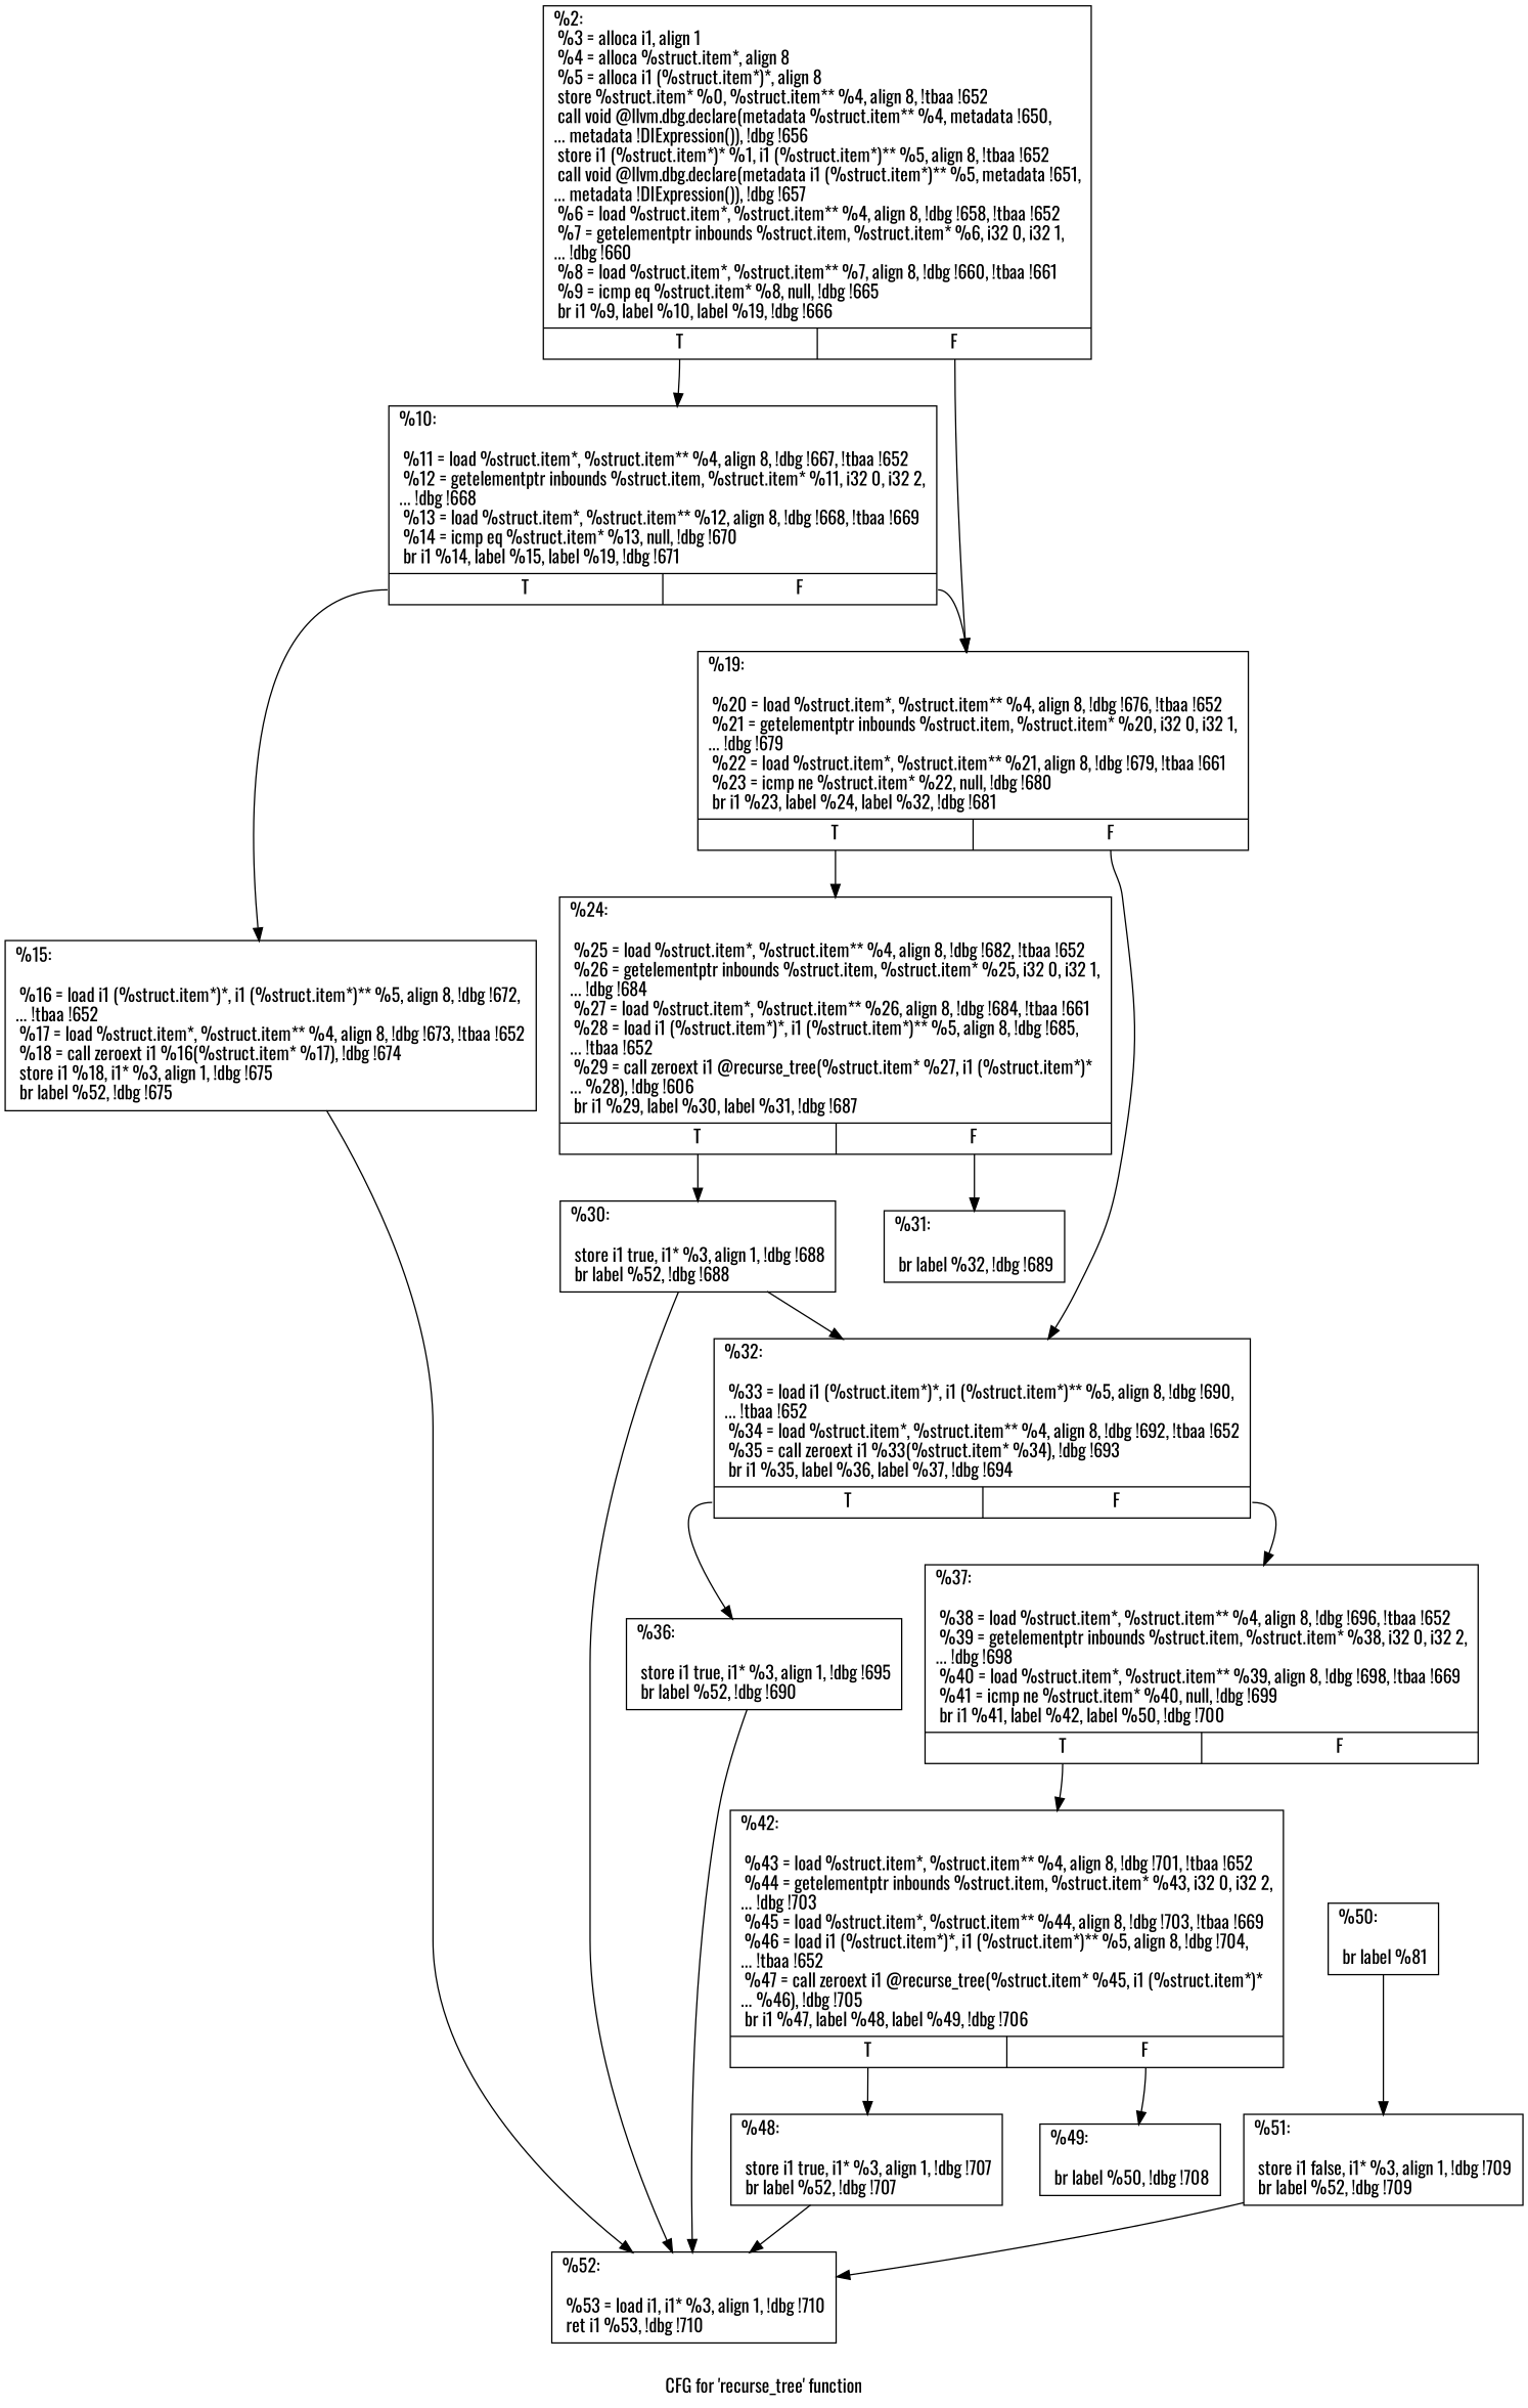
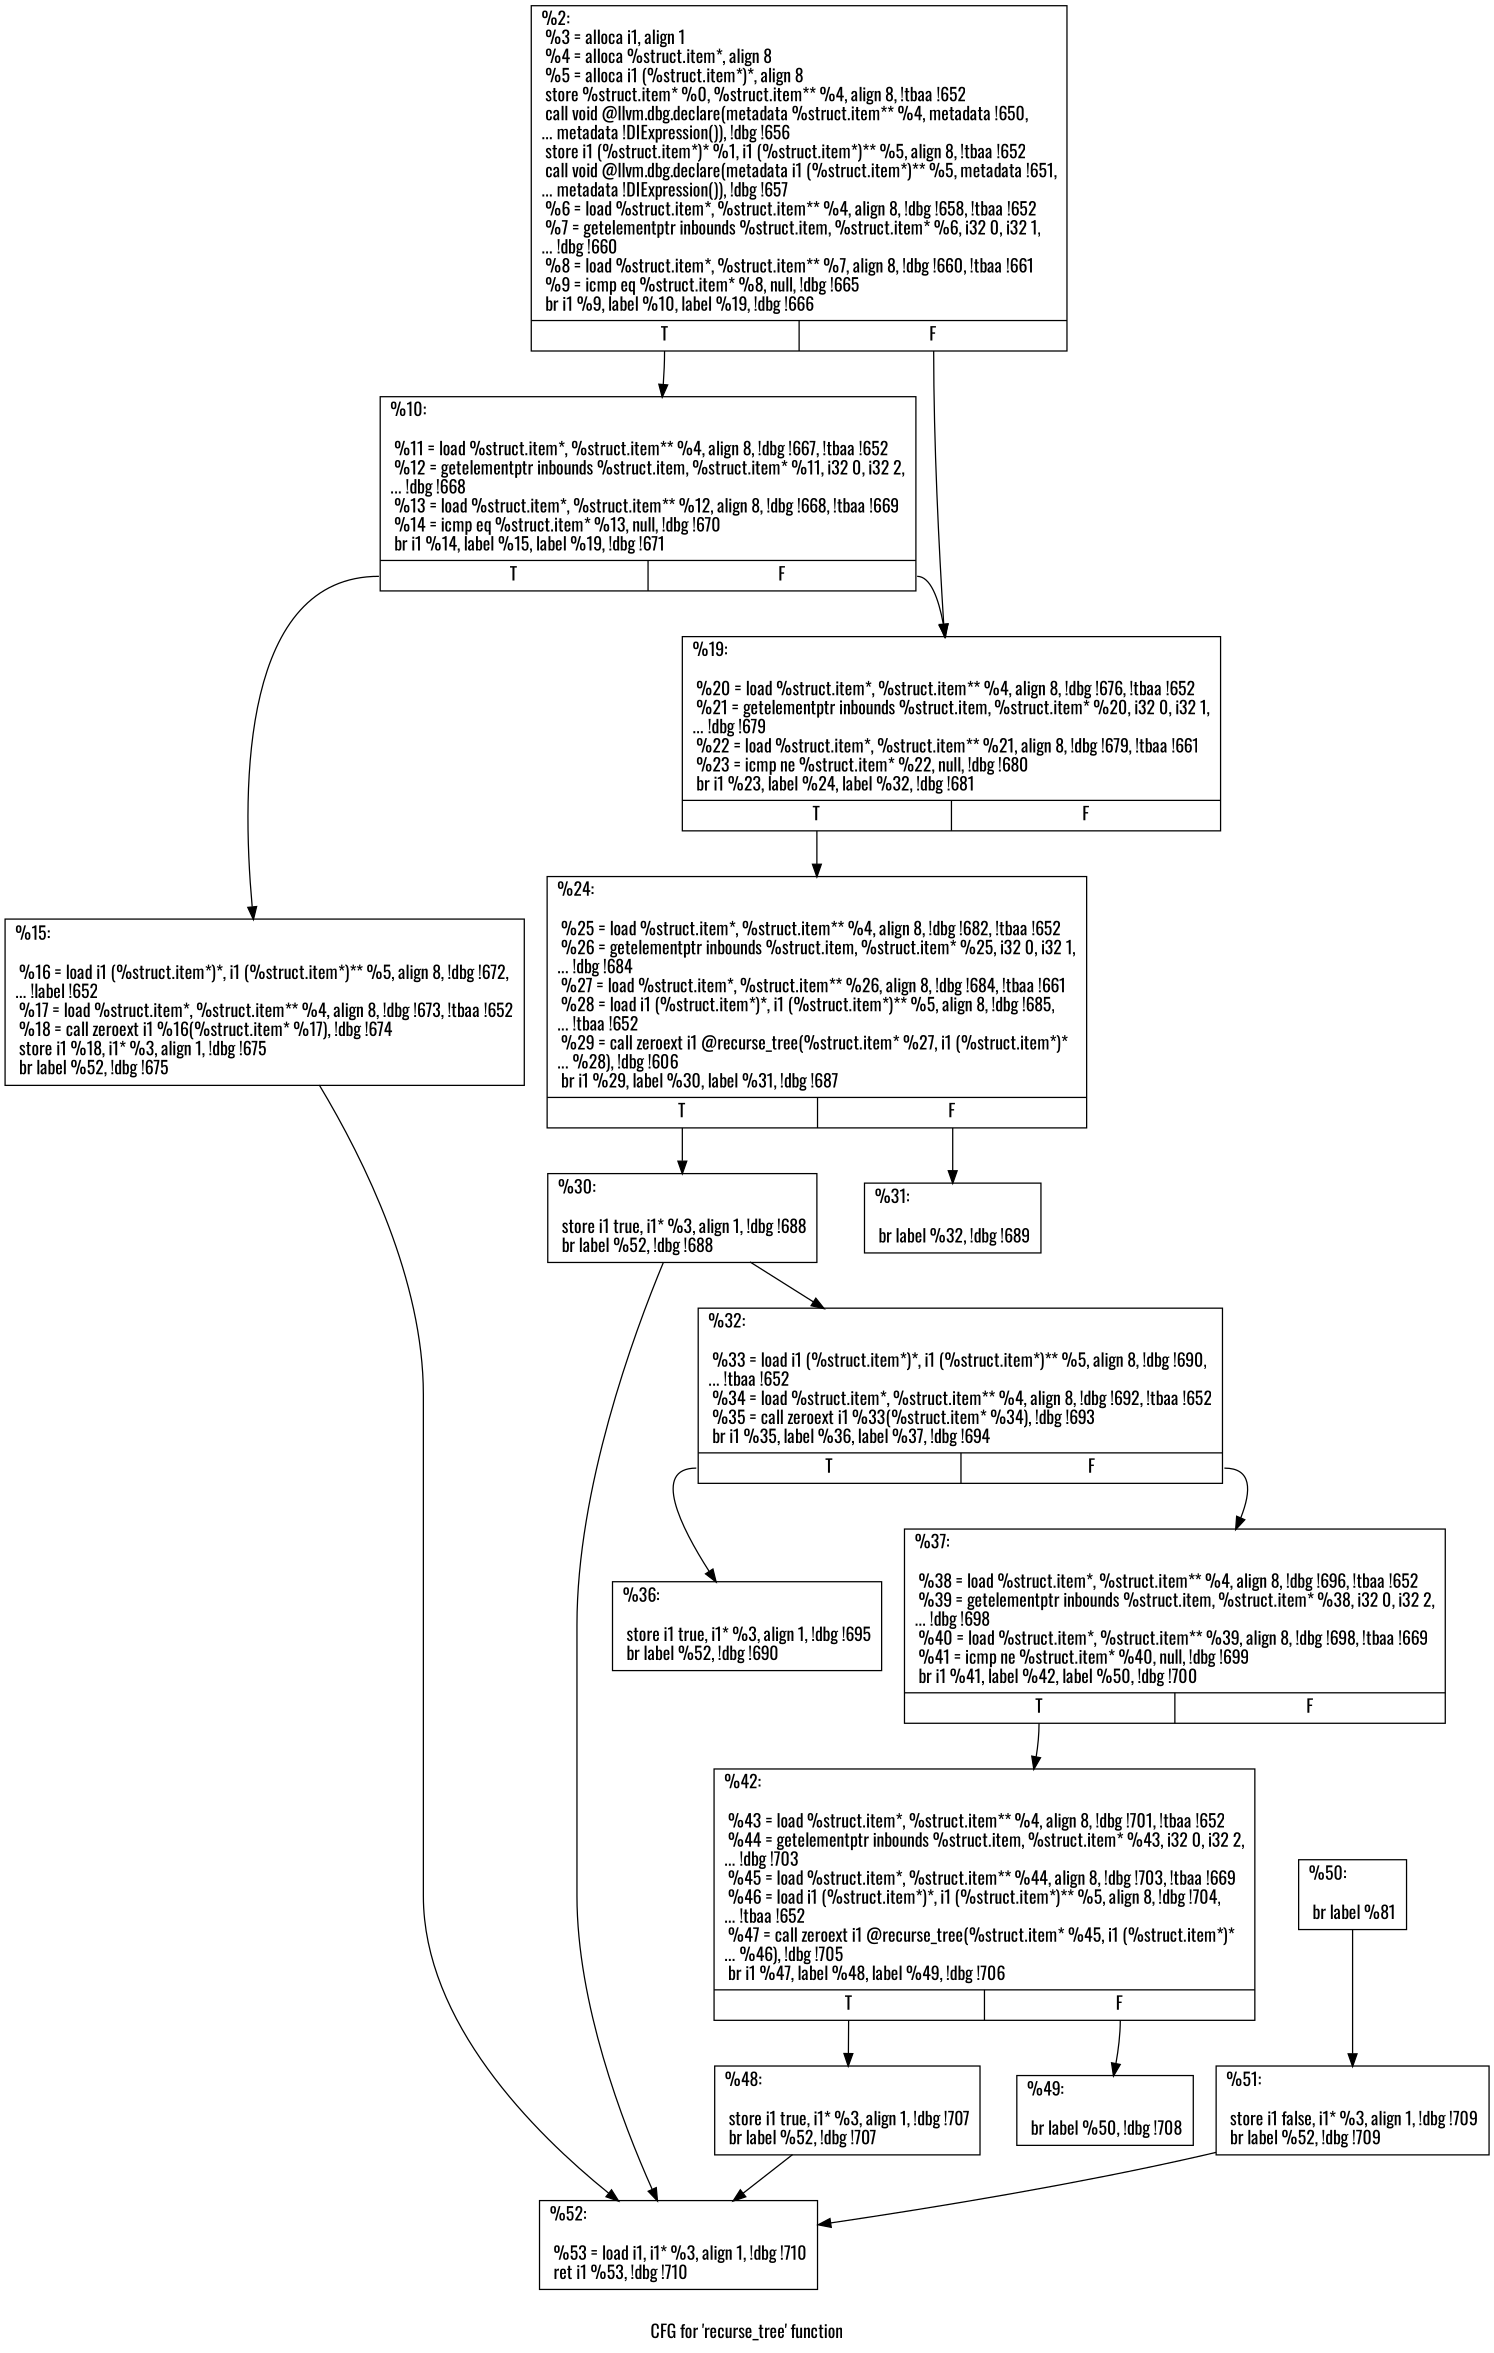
  digraph {
    fontname=Oswald
    label="CFG for 'recurse_tree' function"
    node [fontname=Oswald shape=record]
    edge [fontname=Oswald]
    n1 [label="{%2:\l  %3 = alloca i1, align 1\l  %4 = alloca %struct.item*, align 8\l  %5 = alloca i1 (%struct.item*)*, align 8\l  store %struct.item* %0, %struct.item** %4, align 8, !tbaa !652\l  call void @llvm.dbg.declare(metadata %struct.item** %4, metadata !650,\l... metadata !DIExpression()), !dbg !656\l  store i1 (%struct.item*)* %1, i1 (%struct.item*)** %5, align 8, !tbaa !652\l  call void @llvm.dbg.declare(metadata i1 (%struct.item*)** %5, metadata !651,\l... metadata !DIExpression()), !dbg !657\l  %6 = load %struct.item*, %struct.item** %4, align 8, !dbg !658, !tbaa !652\l  %7 = getelementptr inbounds %struct.item, %struct.item* %6, i32 0, i32 1,\l... !dbg !660\l  %8 = load %struct.item*, %struct.item** %7, align 8, !dbg !660, !tbaa !661\l  %9 = icmp eq %struct.item* %8, null, !dbg !665\l  br i1 %9, label %10, label %19, !dbg !666\l|{<s0>T|<s1>F}}"]
    n2 [label="{%10:\l\l  %11 = load %struct.item*, %struct.item** %4, align 8, !dbg !667, !tbaa !652\l  %12 = getelementptr inbounds %struct.item, %struct.item* %11, i32 0, i32 2,\l... !dbg !668\l  %13 = load %struct.item*, %struct.item** %12, align 8, !dbg !668, !tbaa !669\l  %14 = icmp eq %struct.item* %13, null, !dbg !670\l  br i1 %14, label %15, label %19, !dbg !671\l|{<s0>T|<s1>F}}"]
    n3 [label="{%19:\l\l  %20 = load %struct.item*, %struct.item** %4, align 8, !dbg !676, !tbaa !652\l  %21 = getelementptr inbounds %struct.item, %struct.item* %20, i32 0, i32 1,\l... !dbg !679\l  %22 = load %struct.item*, %struct.item** %21, align 8, !dbg !679, !tbaa !661\l  %23 = icmp ne %struct.item* %22, null, !dbg !680\l  br i1 %23, label %24, label %32, !dbg !681\l|{<s0>T|<s1>F}}"]
-   n4 [label="{%15:\l\l  %16 = load i1 (%struct.item*)*, i1 (%struct.item*)** %5, align 8, !dbg !672,\l... !tbaa !652\l  %17 = load %struct.item*, %struct.item** %4, align 8, !dbg !673, !tbaa !652\l  %18 = call zeroext i1 %16(%struct.item* %17), !dbg !674\l  store i1 %18, i1* %3, align 1, !dbg !675\l  br label %52, !dbg !675\l}"]
+   n4 [label="{%15:\l\l  %16 = load i1 (%struct.item*)*, i1 (%struct.item*)** %5, align 8, !dbg !672,\l... !label !652\l  %17 = load %struct.item*, %struct.item** %4, align 8, !dbg !673, !tbaa !652\l  %18 = call zeroext i1 %16(%struct.item* %17), !dbg !674\l  store i1 %18, i1* %3, align 1, !dbg !675\l  br label %52, !dbg !675\l}"]
    n5 [label="{%24:\l\l  %25 = load %struct.item*, %struct.item** %4, align 8, !dbg !682, !tbaa !652\l  %26 = getelementptr inbounds %struct.item, %struct.item* %25, i32 0, i32 1,\l... !dbg !684\l  %27 = load %struct.item*, %struct.item** %26, align 8, !dbg !684, !tbaa !661\l  %28 = load i1 (%struct.item*)*, i1 (%struct.item*)** %5, align 8, !dbg !685,\l... !tbaa !652\l  %29 = call zeroext i1 @recurse_tree(%struct.item* %27, i1 (%struct.item*)*\l... %28), !dbg !606\l  br i1 %29, label %30, label %31, !dbg !687\l|{<s0>T|<s1>F}}"]
    n6 [label="{%32:\l\l  %33 = load i1 (%struct.item*)*, i1 (%struct.item*)** %5, align 8, !dbg !690,\l... !tbaa !652\l  %34 = load %struct.item*, %struct.item** %4, align 8, !dbg !692, !tbaa !652\l  %35 = call zeroext i1 %33(%struct.item* %34), !dbg !693\l  br i1 %35, label %36, label %37, !dbg !694\l|{<s0>T|<s1>F}}"]
    n7 [label="{%52:\l\l  %53 = load i1, i1* %3, align 1, !dbg !710\l  ret i1 %53, !dbg !710\l}"]
    n8 [label="{%30:\l\l  store i1 true, i1* %3, align 1, !dbg !688\l  br label %52, !dbg !688\l}"]
    n9 [label="{%31:\l\l  br label %32, !dbg !689\l}"]
    n10 [label="{%36:\l\l  store i1 true, i1* %3, align 1, !dbg !695\l  br label %52, !dbg !690\l}"]
    n11 [label="{%37:\l\l  %38 = load %struct.item*, %struct.item** %4, align 8, !dbg !696, !tbaa !652\l  %39 = getelementptr inbounds %struct.item, %struct.item* %38, i32 0, i32 2,\l... !dbg !698\l  %40 = load %struct.item*, %struct.item** %39, align 8, !dbg !698, !tbaa !669\l  %41 = icmp ne %struct.item* %40, null, !dbg !699\l  br i1 %41, label %42, label %50, !dbg !700\l|{<s0>T|<s1>F}}"]
    n12 [label="{%42:\l\l  %43 = load %struct.item*, %struct.item** %4, align 8, !dbg !701, !tbaa !652\l  %44 = getelementptr inbounds %struct.item, %struct.item* %43, i32 0, i32 2,\l... !dbg !703\l  %45 = load %struct.item*, %struct.item** %44, align 8, !dbg !703, !tbaa !669\l  %46 = load i1 (%struct.item*)*, i1 (%struct.item*)** %5, align 8, !dbg !704,\l... !tbaa !652\l  %47 = call zeroext i1 @recurse_tree(%struct.item* %45, i1 (%struct.item*)*\l... %46), !dbg !705\l  br i1 %47, label %48, label %49, !dbg !706\l|{<s0>T|<s1>F}}"]
    n13 [label="{%48:\l\l  store i1 true, i1* %3, align 1, !dbg !707\l  br label %52, !dbg !707\l}"]
    n14 [label="{%49:\l\l  br label %50, !dbg !708\l}"]
    n15 [label="{%50:\l\l  br label %81\l}"]
    n16 [label="{%51:\l\l  store i1 false, i1* %3, align 1, !dbg !709\l  br label %52, !dbg !709\l}"]
    n1 -> n2 [tailport=s0]
    n1 -> n3 [tailport=s1]
    n2 -> n3 [tailport=s1]
    n2 -> n4 [tailport=s0]
    n3 -> n5 [tailport=s0]
-   n3 -> n6 [tailport=s1]
    n4 -> n7
    n5 -> n8 [tailport=s0]
    n5 -> n9 [tailport=s1]
    n6 -> n10 [tailport=s0]
    n6 -> n11 [tailport=s1]
    n8 -> n6
    n8 -> n7
-   n10 -> n7
    n11 -> n12 [tailport=s0]
    n12 -> n13 [tailport=s0]
    n12 -> n14 [tailport=s1]
    n13 -> n7
    n15 -> n16
    n16 -> n7
  }
